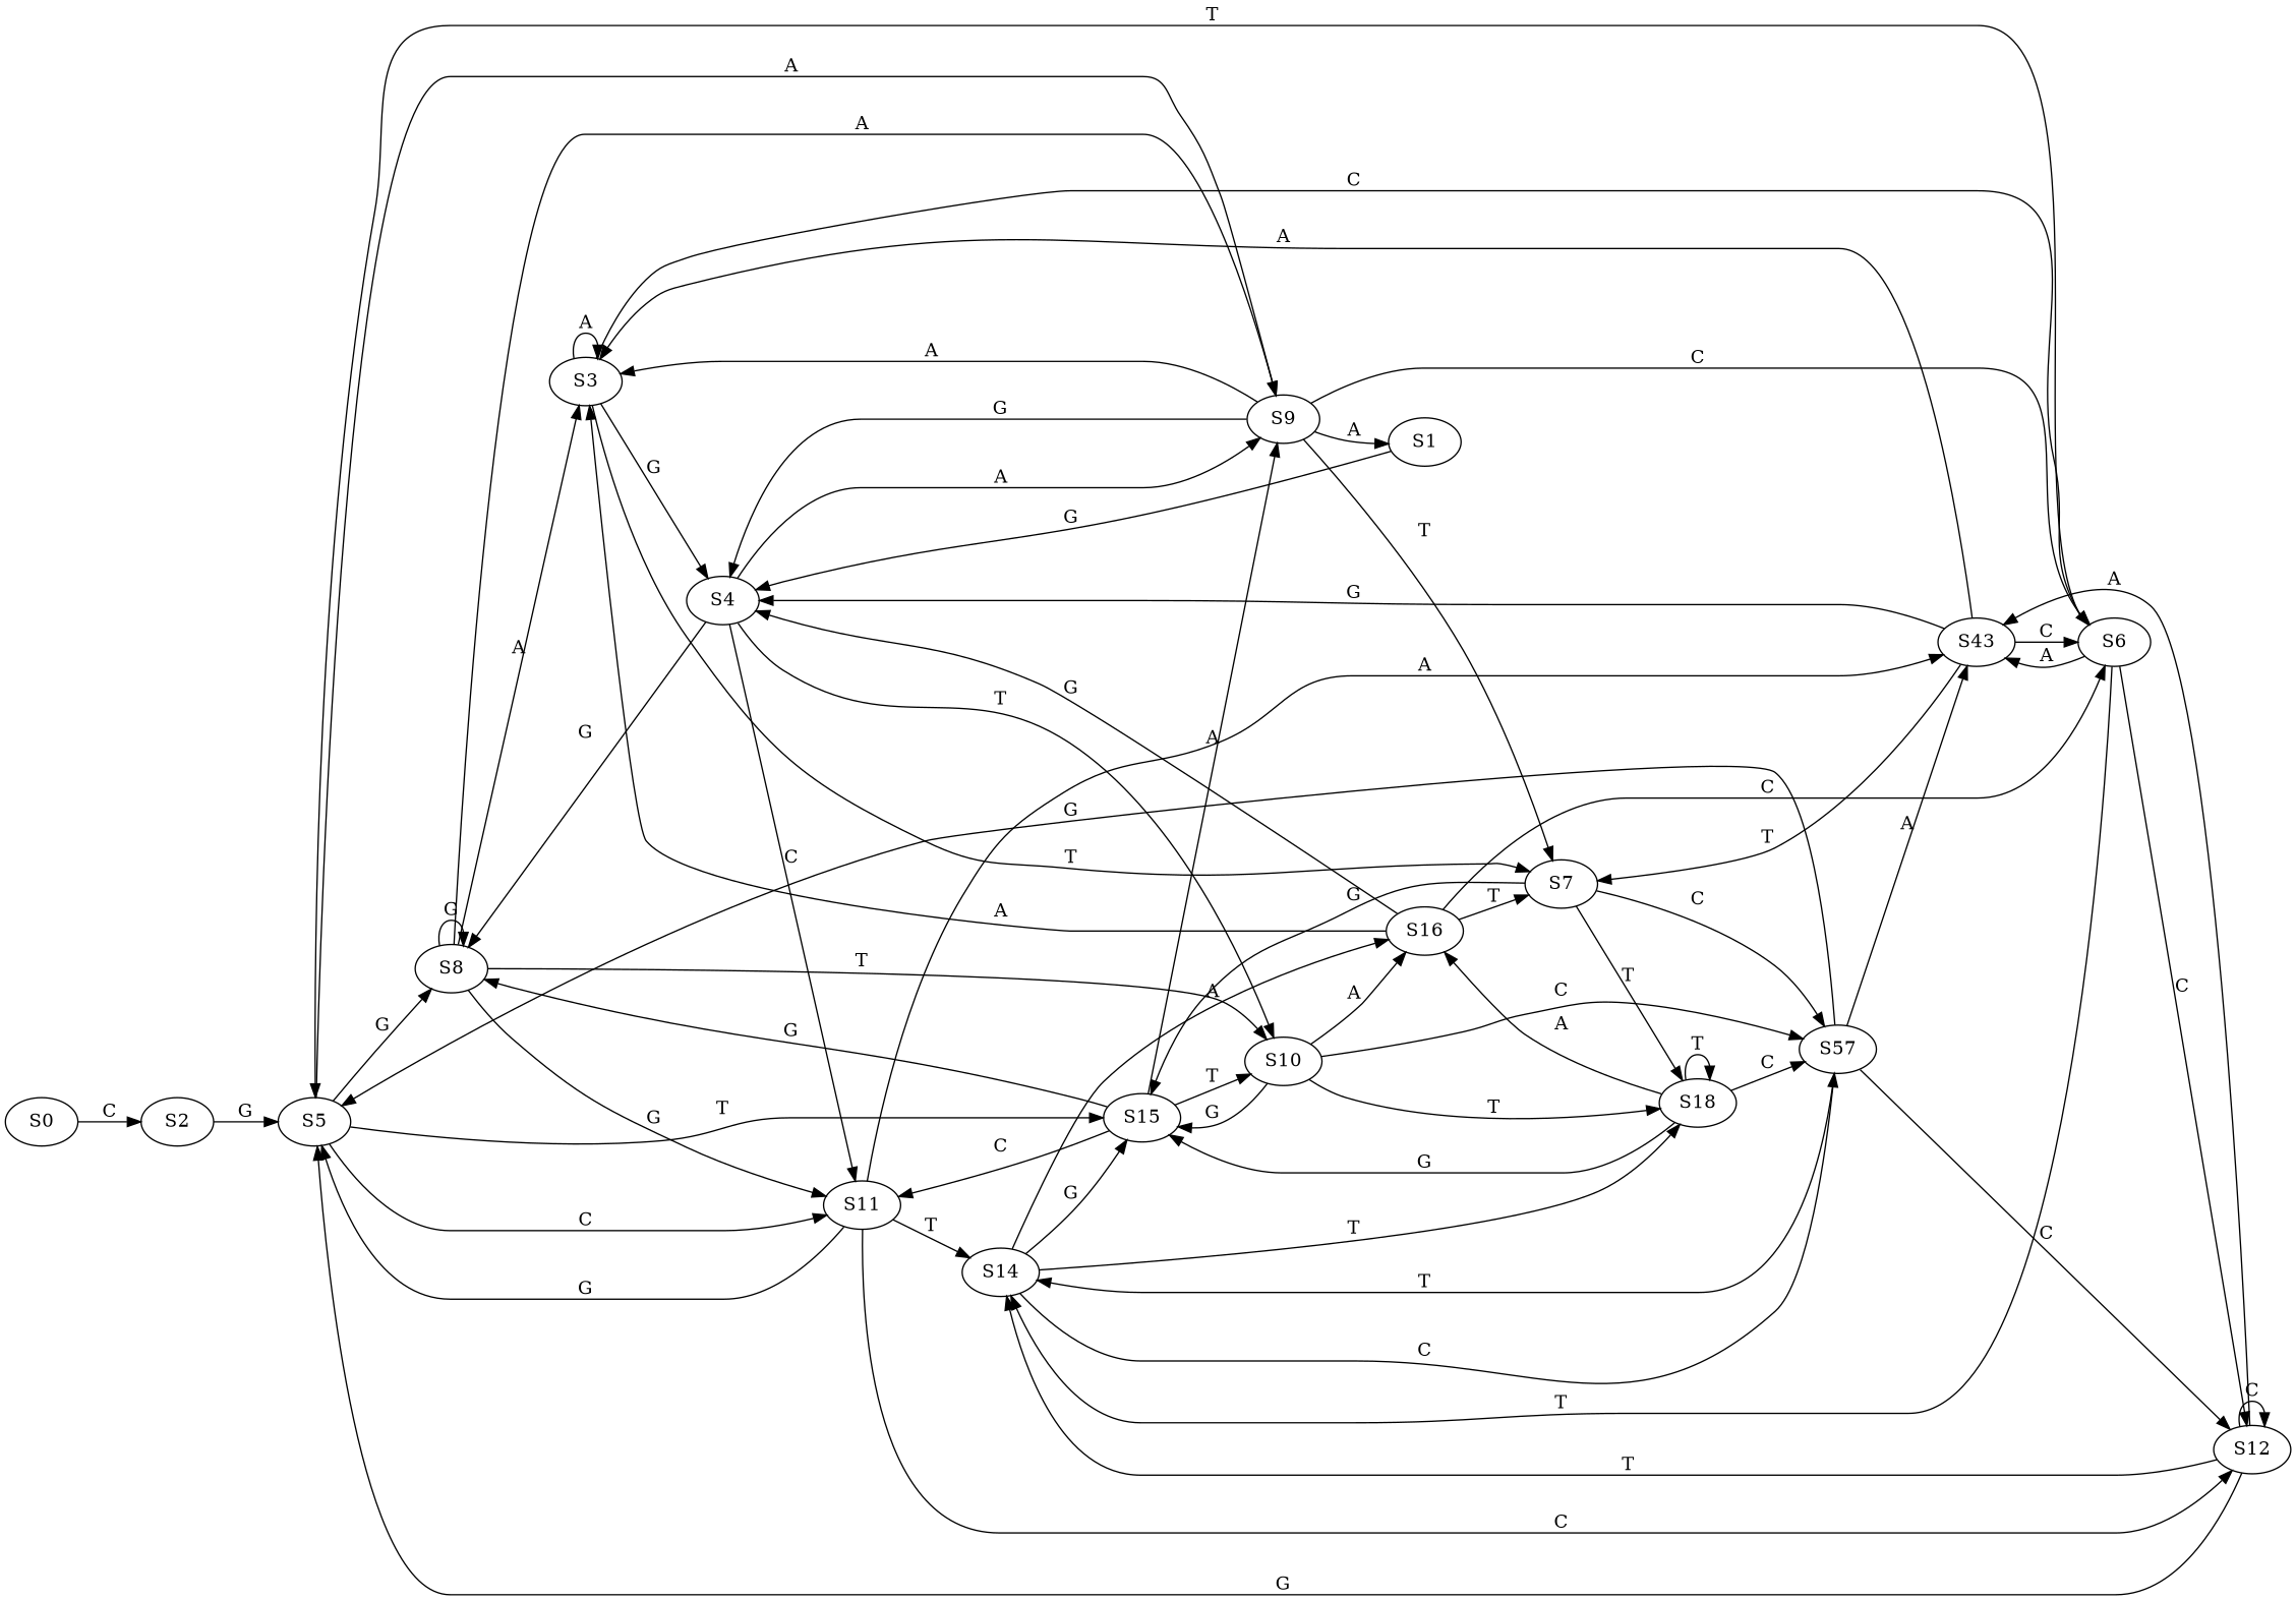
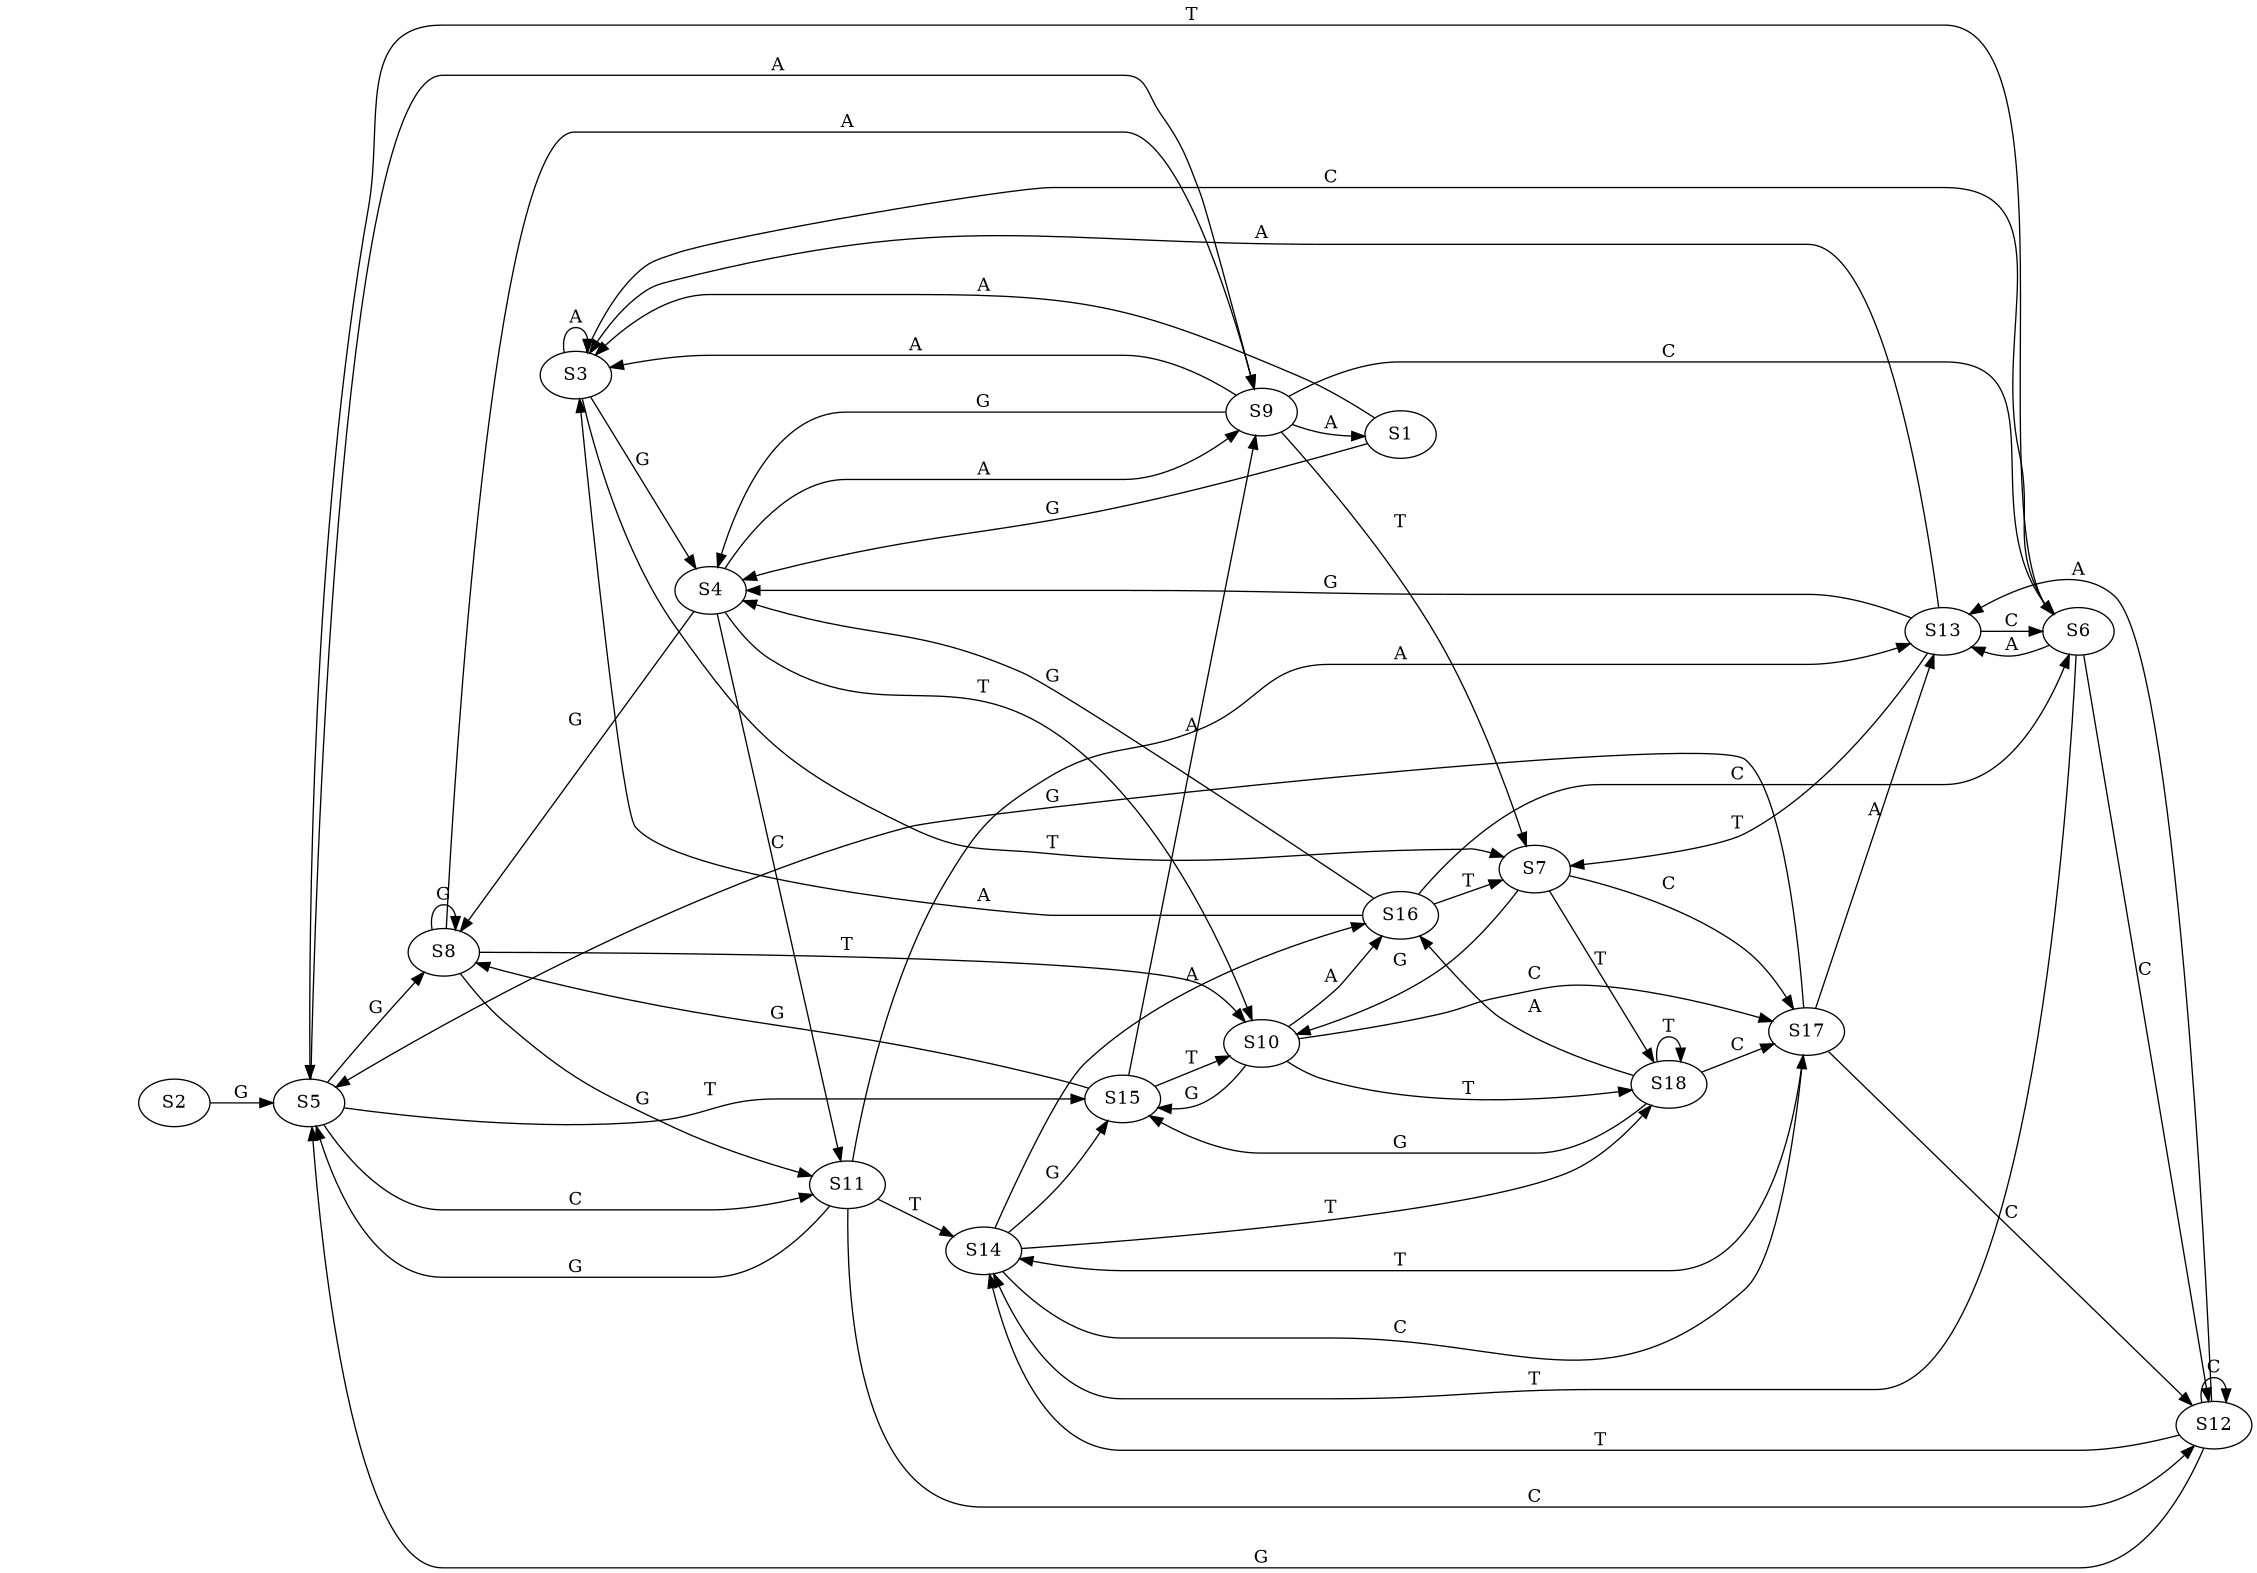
  strict digraph {
    rankdir=LR
-   S0
    S2
    S1
    S3
    S4
    S5
    S6
    S7
    S8
    S9
    S10
    S11
    S15
    S12
-   S13 [label=S43]
+   S13
    S14
-   S17 [label=S57]
+   S17
    S18
    S16
-   S0 -> S2 [label=C]
    S2 -> S5 [label=G]
-   S8 -> S3 [label=A]
+   S1 -> S3 [label=A]
    S1 -> S4 [label=G]
    S3 -> S3 [label=A]
    S3 -> S4 [label=G]
    S3 -> S6 [label=C]
    S3 -> S7 [label=T]
    S4 -> S8 [label=G]
    S4 -> S9 [label=A]
    S4 -> S10 [label=T]
    S4 -> S11 [label=C]
    S5 -> S8 [label=G]
    S5 -> S9 [label=A]
    S5 -> S11 [label=C]
    S5 -> S15 [label=T]
    S6 -> S5 [label=T]
    S6 -> S12 [label=C]
    S6 -> S13 [label=A]
    S6 -> S14 [label=T]
-   S7 -> S15 [label=G]
+   S7 -> S10 [label=G]
    S7 -> S17 [label=C]
    S7 -> S18 [label=T]
    S8 -> S8 [label=G]
    S8 -> S9 [label=A]
    S8 -> S10 [label=T]
    S8 -> S11 [label=G]
    S9 -> S1 [label=A]
    S9 -> S3 [label=A]
    S9 -> S4 [label=G]
    S9 -> S6 [label=C]
    S9 -> S7 [label=T]
    S10 -> S15 [label=G]
    S10 -> S17 [label=C]
    S10 -> S18 [label=T]
    S10 -> S16 [label=A]
    S11 -> S5 [label=G]
    S11 -> S12 [label=C]
    S11 -> S13 [label=A]
    S11 -> S14 [label=T]
    S15 -> S8 [label=G]
    S15 -> S9 [label=A]
    S15 -> S10 [label=T]
-   S15 -> S11 [label=C]
    S12 -> S5 [label=G]
    S12 -> S12 [label=C]
    S12 -> S13 [label=A]
    S12 -> S14 [label=T]
    S13 -> S3 [label=A]
    S13 -> S4 [label=G]
    S13 -> S6 [label=C]
    S13 -> S7 [label=T]
    S14 -> S15 [label=G]
    S14 -> S17 [label=C]
    S14 -> S18 [label=T]
    S14 -> S16 [label=A]
    S17 -> S5 [label=G]
    S17 -> S12 [label=C]
    S17 -> S13 [label=A]
    S17 -> S14 [label=T]
    S18 -> S15 [label=G]
    S18 -> S17 [label=C]
    S18 -> S18 [label=T]
    S18 -> S16 [label=A]
    S16 -> S3 [label=A]
    S16 -> S4 [label=G]
    S16 -> S6 [label=C]
    S16 -> S7 [label=T]
  }
